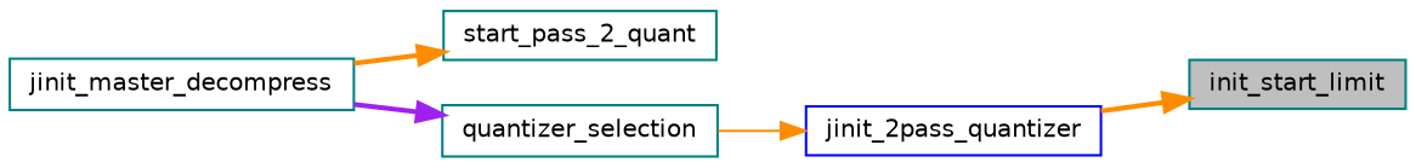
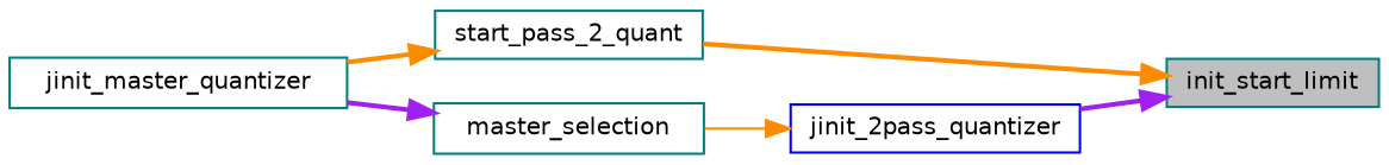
  digraph {
    rankdir=RL
    node [color=teal fontname=Helvetica fontsize=10 shape=record]
    edge [color=darkorange dir=back fontname=Helvetica fontsize=10 labelfontname=Helvetica labelfontsize=10 style=bold]
    n1 [fillcolor=grey75 fontcolor=black height=0.2 label=init_start_limit style=filled width=0.4]
    n2 [height=0.2 label=start_pass_2_quant width=0.4]
    n3 [color=blue height=0.2 label=jinit_2pass_quantizer width=0.4]
-   n4 [height=0.2 label=jinit_master_decompress width=0.4]
-   n5 [height=0.2 label=quantizer_selection width=0.4]
-   n1 -> n3
+   n4 [height=0.2 label=jinit_master_quantizer width=0.4]
+   n5 [height=0.2 label=master_selection width=0.4]
+   n1 -> n2
+   n1 -> n3 [color=purple]
    n2 -> n4
    n3 -> n5 [style=solid]
    n5 -> n4 [color=purple]
  }
